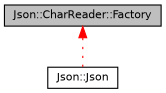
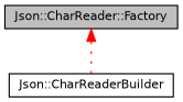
  digraph {
    node [color=black fontname=Helvetica fontsize=10 shape=record style=filled]
    n1 [fillcolor=grey75 fontcolor=black height=0.2 label="Json::CharReader::Factory" width=0.4]
-   n2 [fillcolor=white height=0.2 label="Json::Json" width=0.4]
+   n2 [fillcolor=white height=0.2 label="Json::CharReaderBuilder" width=0.4]
    n1 -> n2 [color=red dir=back fontname=Helvetica fontsize=10 labelfontname=Helvetica labelfontsize=10 style=dotted]
  }
